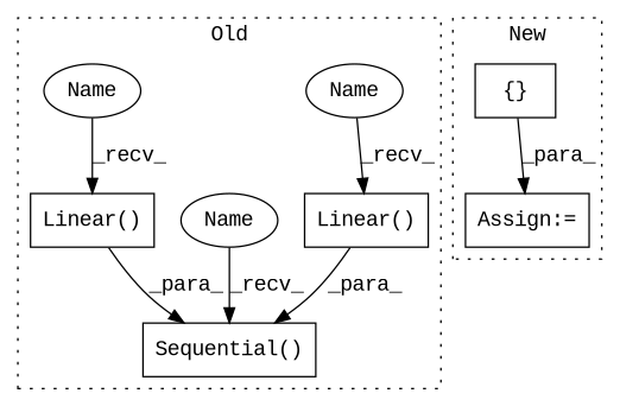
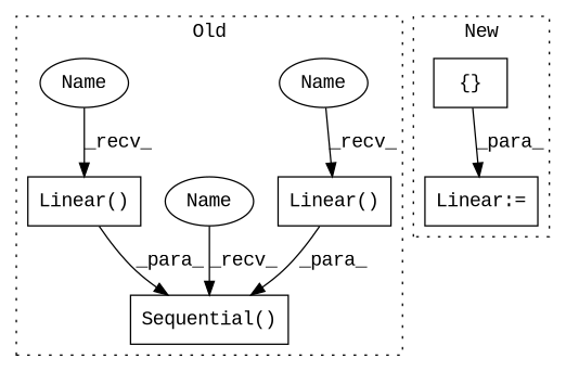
  digraph {
    fontname="Liberation Mono"
    node [a=75 l=2 shape=box fontname="Liberation Mono"]
    edge [fontname="Liberation Mono"]
    n1 [l="10,1" label="Linear()" s="1899,1944"]
    n2 [l="10,1" label="Linear()" s="1988,2022"]
    n3 [l="27,11" label="Sequential()" s="1872,2091"]
    n4 [a=87 label=Name s=1988 shape=ellipse]
    n5 [a=87 label=Name s=1872 shape=ellipse]
    n6 [a=87 label=Name s=1899 shape=ellipse]
    n7 [a=59 l="1,0" label="{}" s="2476,2501"]
-   n8 [a=68 l=3 label="Assign:=" s=2473]
+   n8 [a=68 l=3 label="Linear:=" s=2473]
    subgraph cluster_1 {
      label=Old
      style=dotted
      n1
      n2
      n3
      n4
      n5
      n6
    }
    subgraph cluster_2 {
      label=New
      style=dotted
      n7
      n8
    }
    n1 -> n3 [label=_para_]
    n2 -> n3 [label=_para_]
    n4 -> n2 [label=_recv_]
    n5 -> n3 [label=_recv_]
    n6 -> n1 [label=_recv_]
    n7 -> n8 [label=_para_]
  }
